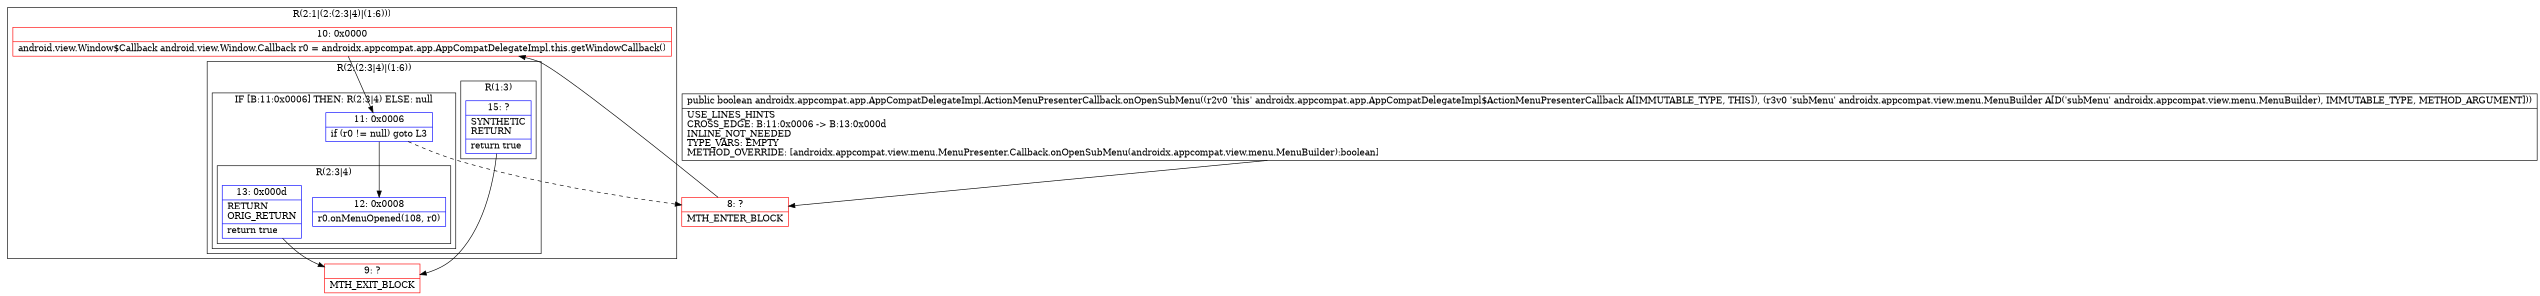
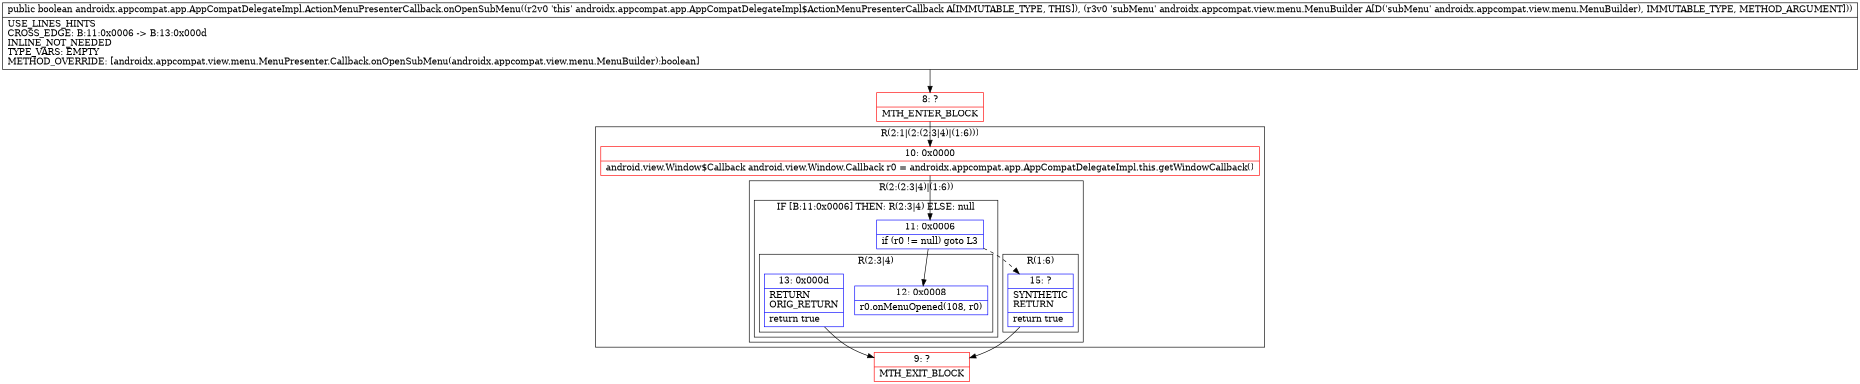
  digraph {
    node [color=blue shape=record]
    n1 [label="{12\:\ 0x0008|r0.onMenuOpened(108, r0)\l}"]
    n2 [label="{13\:\ 0x000d|RETURN\lORIG_RETURN\l|return true\l}"]
    n3 [label="{11\:\ 0x0006|if (r0 != null) goto L3\l}"]
    n4 [label="{15\:\ ?|SYNTHETIC\lRETURN\l|return true\l}"]
    n5 [color=red label="{10\:\ 0x0000|android.view.Window$Callback android.view.Window.Callback r0 = androidx.appcompat.app.AppCompatDelegateImpl.this.getWindowCallback()\l}"]
    n6 [color=red label="{9\:\ ?|MTH_EXIT_BLOCK\l}"]
    n7 [color=red label="{8\:\ ?|MTH_ENTER_BLOCK\l}"]
    n8 [label="{public boolean androidx.appcompat.app.AppCompatDelegateImpl.ActionMenuPresenterCallback.onOpenSubMenu((r2v0 'this' androidx.appcompat.app.AppCompatDelegateImpl$ActionMenuPresenterCallback A[IMMUTABLE_TYPE, THIS]), (r3v0 'subMenu' androidx.appcompat.view.menu.MenuBuilder A[D('subMenu' androidx.appcompat.view.menu.MenuBuilder), IMMUTABLE_TYPE, METHOD_ARGUMENT]))  | USE_LINES_HINTS\lCROSS_EDGE: B:11:0x0006 \-\> B:13:0x000d\lINLINE_NOT_NEEDED\lTYPE_VARS: EMPTY\lMETHOD_OVERRIDE: [androidx.appcompat.view.menu.MenuPresenter.Callback.onOpenSubMenu(androidx.appcompat.view.menu.MenuBuilder):boolean]\l}" color=""]
    subgraph cluster_1 {
      label="R(2:1|(2:(2:3|4)|(1:6)))"
      n5
      subgraph cluster_2 {
        label="R(2:(2:3|4)|(1:6))"
        subgraph cluster_3 {
          label="IF [B:11:0x0006] THEN: R(2:3|4) ELSE: null"
          n3
          subgraph cluster_4 {
            label="R(2:3|4)"
            n1
            n2
          }
        }
        subgraph cluster_5 {
-         label="R(1:3)"
+         label="R(1:6)"
          n4
        }
      }
    }
    n2 -> n6
    n3 -> n1
-   n3 -> n7 [style=dashed]
+   n3 -> n4 [style=dashed]
    n4 -> n6
    n5 -> n3
    n7 -> n5
    n8 -> n7
  }
